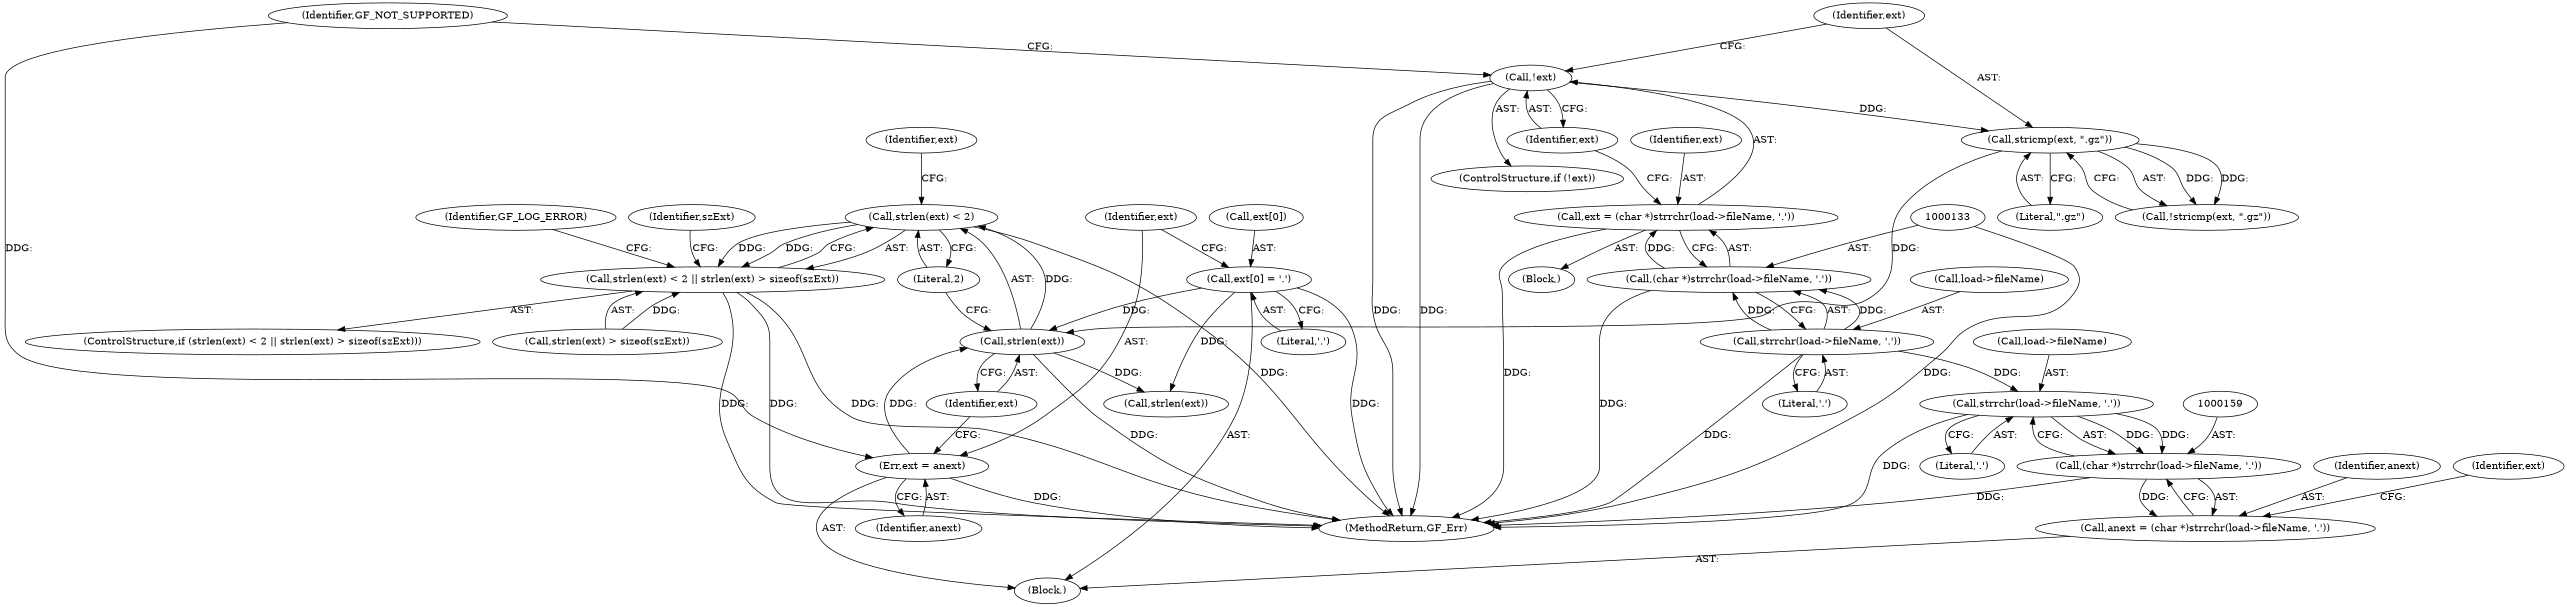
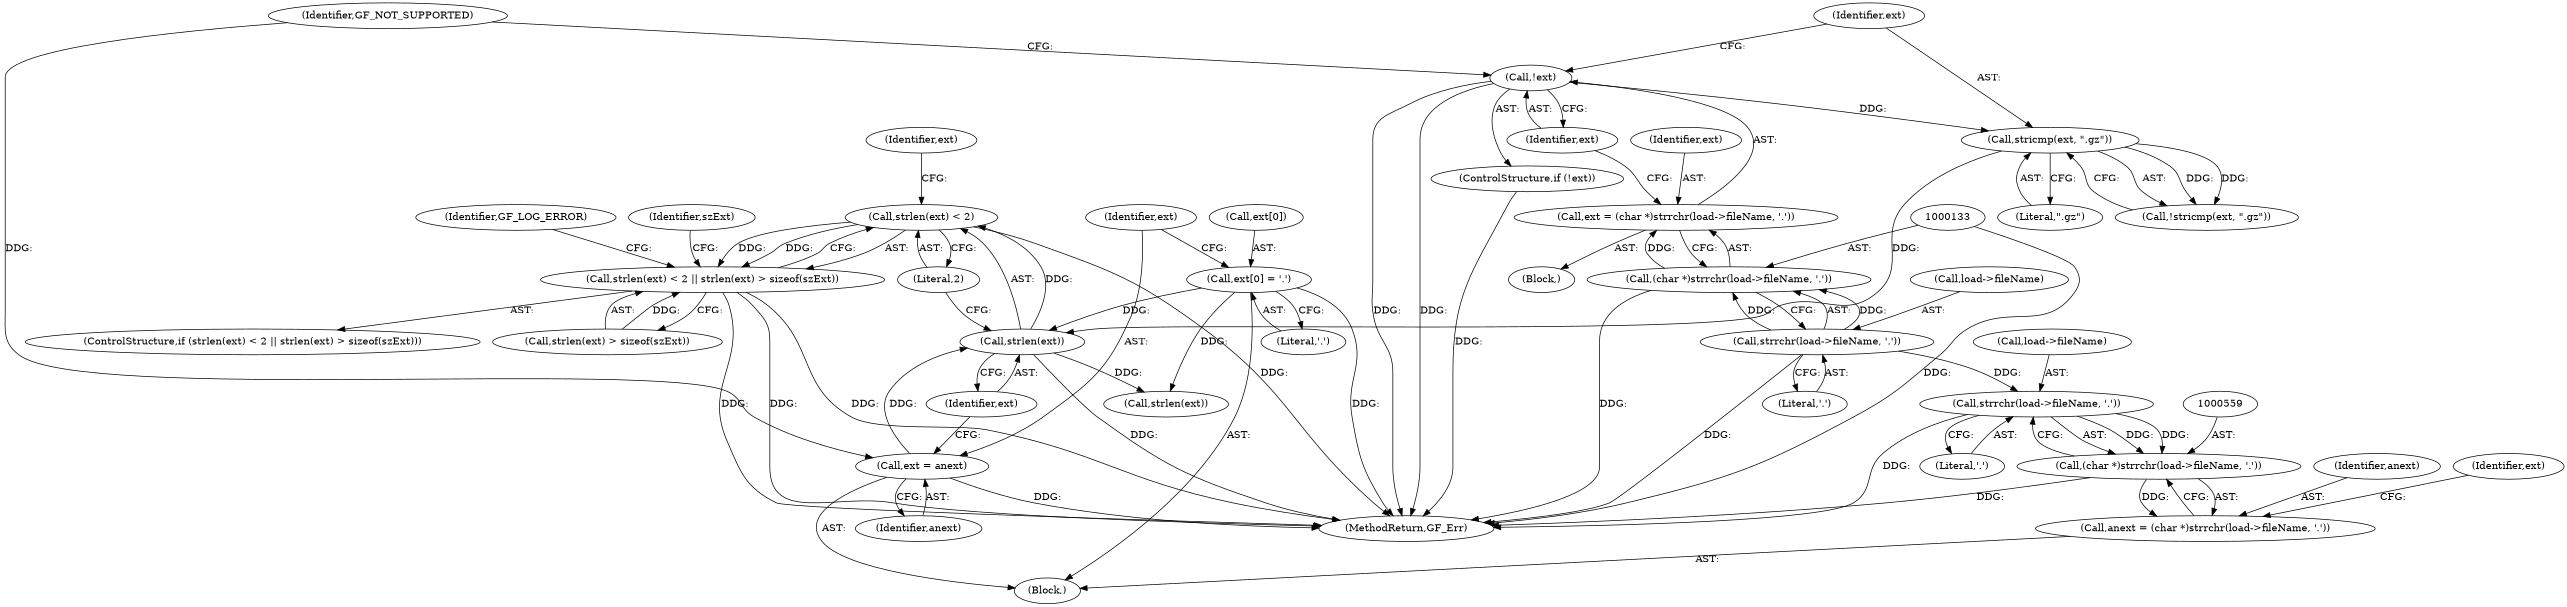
  digraph {
    n1 [label="(Call,strlen(ext) < 2)"]
    n2 [label="(Call,strlen(ext) < 2 || strlen(ext) > sizeof(szExt))"]
    n3 [label="(Literal,2)"]
    n4 [label="(MethodReturn,GF_Err)"]
    n5 [label="(ControlStructure,if (strlen(ext) < 2 || strlen(ext) > sizeof(szExt)))"]
    n6 [label="(Call,strlen(ext) > sizeof(szExt))"]
    n7 [label="(Call,strlen(ext))"]
    n8 [label="(Call,strlen(ext))"]
    n9 [label="(Identifier,ext)"]
-   n10 [label="(Err,ext = anext)"]
+   n10 [label="(Call,ext = anext)"]
    n11 [label="(Call,ext[0] = '.')"]
    n12 [label="(Literal,'.')"]
    n13 [label="(Block,)"]
    n14 [label="(Identifier,anext)"]
    n15 [label="(Call,anext = (char *)strrchr(load->fileName, '.'))"]
    n16 [label="(Call,(char *)strrchr(load->fileName, '.'))"]
    n17 [label="(Call,strrchr(load->fileName, '.'))"]
    n18 [label="(Literal,'.')"]
    n19 [label="(Call,strrchr(load->fileName, '.'))"]
    n20 [label="(Call,(char *)strrchr(load->fileName, '.'))"]
    n21 [label="(Literal,'.')"]
    n22 [label="(Call,ext = (char *)strrchr(load->fileName, '.'))"]
    n23 [label="(Call,stricmp(ext, \".gz\"))"]
    n24 [label="(Literal,\".gz\")"]
    n25 [label="(Call,!stricmp(ext, \".gz\"))"]
    n26 [label="(Call,!ext)"]
    n27 [label="(Identifier,ext)"]
    n28 [label="(ControlStructure,if (!ext))"]
    n29 [label="(Block,)"]
    n30 [label="(Identifier,anext)"]
    n31 [label="(Identifier,GF_LOG_ERROR)"]
    n32 [label="(Identifier,ext)"]
    n33 [label="(Identifier,szExt)"]
    n34 [label="(Call,ext[0])"]
    n35 [label="(Call,load->fileName)"]
    n36 [label="(Identifier,ext)"]
    n37 [label="(Call,load->fileName)"]
    n38 [label="(Identifier,GF_NOT_SUPPORTED)"]
    n39 [label="(Identifier,ext)"]
    n40 [label="(Identifier,ext)"]
    n41 [label="(Identifier,ext)"]
-   1000159
+   1000159 [label=1000559]
    1000133
    n1 -> n2 [label="AST: "]
    n1 -> n2 [label="DDG: "]
    n1 -> n2 [label="DDG: "]
    n1 -> n3 [label="CFG: "]
    n1 -> n4 [label="DDG: "]
    n2 -> n1 [label="CFG: "]
    n2 -> n4 [label="DDG: "]
    n2 -> n4 [label="DDG: "]
    n2 -> n4 [label="DDG: "]
    n2 -> n5 [label="AST: "]
+   n2 -> n6 [label="CFG: "]
    n3 -> n1 [label="AST: "]
    n3 -> n7 [label="CFG: "]
    n6 -> n2 [label="AST: "]
    n6 -> n2 [label="DDG: "]
    n7 -> n1 [label="AST: "]
    n7 -> n1 [label="DDG: "]
    n7 -> n4 [label="DDG: "]
    n7 -> n8 [label="DDG: "]
    n7 -> n9 [label="CFG: "]
    n9 -> n7 [label="AST: "]
    n9 -> n10 [label="CFG: "]
    n10 -> n4 [label="DDG: "]
    n10 -> n7 [label="DDG: "]
    n10 -> n13 [label="AST: "]
    n10 -> n14 [label="CFG: "]
    n11 -> n4 [label="DDG: "]
    n11 -> n7 [label="DDG: "]
    n11 -> n8 [label="DDG: "]
    n11 -> n12 [label="CFG: "]
    n11 -> n13 [label="AST: "]
    n12 -> n11 [label="AST: "]
    n14 -> n10 [label="AST: "]
    n15 -> n13 [label="AST: "]
    n15 -> n16 [label="CFG: "]
    n16 -> n4 [label="DDG: "]
    n16 -> n15 [label="AST: "]
    n16 -> n15 [label="DDG: "]
    n16 -> n17 [label="CFG: "]
    n17 -> n4 [label="DDG: "]
    n17 -> n16 [label="AST: "]
    n17 -> n16 [label="DDG: "]
    n17 -> n16 [label="DDG: "]
    n17 -> n18 [label="CFG: "]
    n18 -> n17 [label="AST: "]
    n19 -> n4 [label="DDG: "]
    n19 -> n17 [label="DDG: "]
    n19 -> n20 [label="AST: "]
    n19 -> n20 [label="DDG: "]
    n19 -> n20 [label="DDG: "]
    n19 -> n21 [label="CFG: "]
    n20 -> n4 [label="DDG: "]
    n20 -> n19 [label="CFG: "]
    n20 -> n22 [label="AST: "]
    n20 -> n22 [label="DDG: "]
    n21 -> n19 [label="AST: "]
-   n22 -> n4 [label="DDG: "]
+   n28 -> n4 [label="DDG: "]
    n22 -> n20 [label="CFG: "]
    n22 -> n26 [label="AST: "]
    n22 -> n29 [label="AST: "]
    n23 -> n7 [label="DDG: "]
    n23 -> n24 [label="CFG: "]
    n23 -> n25 [label="AST: "]
    n23 -> n25 [label="DDG: "]
    n23 -> n25 [label="DDG: "]
    n24 -> n23 [label="AST: "]
    n25 -> n23 [label="CFG: "]
    n26 -> n4 [label="DDG: "]
    n26 -> n4 [label="DDG: "]
    n26 -> n23 [label="DDG: "]
    n26 -> n27 [label="CFG: "]
    n26 -> n28 [label="AST: "]
    n27 -> n22 [label="CFG: "]
    n27 -> n26 [label="AST: "]
    n30 -> n15 [label="AST: "]
    n31 -> n2 [label="CFG: "]
    n32 -> n1 [label="CFG: "]
    n33 -> n2 [label="CFG: "]
    n34 -> n11 [label="AST: "]
    n35 -> n19 [label="AST: "]
    n36 -> n10 [label="AST: "]
    n36 -> n11 [label="CFG: "]
    n37 -> n17 [label="AST: "]
    n38 -> n10 [label="DDG: "]
    n38 -> n26 [label="CFG: "]
    n39 -> n15 [label="CFG: "]
    n40 -> n23 [label="AST: "]
    n40 -> n26 [label="CFG: "]
    n41 -> n22 [label="AST: "]
    1000159 -> n16 [label="AST: "]
    1000133 -> n4 [label="DDG: "]
    1000133 -> n20 [label="AST: "]
  }
